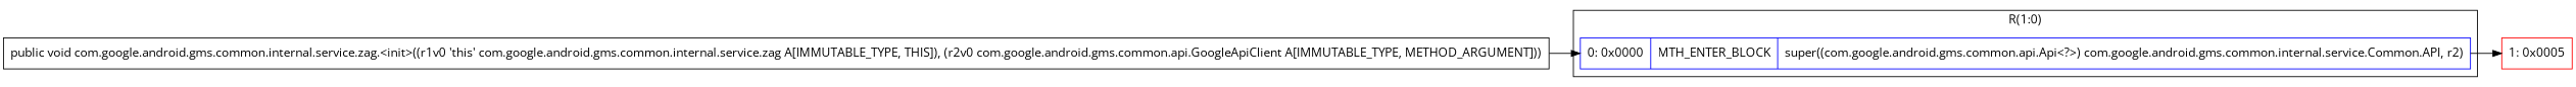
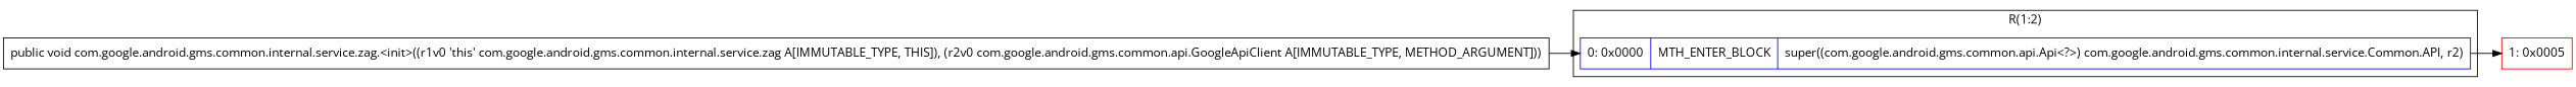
  digraph {
    rankdir=LR
    fontname="Open Sans"
    node [shape=record fontname="Open Sans"]
    edge [fontname="Open Sans"]
    n1 [color=blue label="{0\:\ 0x0000|MTH_ENTER_BLOCK\l|super((com.google.android.gms.common.api.Api\<?\>) com.google.android.gms.common.internal.service.Common.API, r2)\l}"]
    n2 [color=red label="{1\:\ 0x0005}"]
    n3 [label="{public void com.google.android.gms.common.internal.service.zag.\<init\>((r1v0 'this' com.google.android.gms.common.internal.service.zag A[IMMUTABLE_TYPE, THIS]), (r2v0 com.google.android.gms.common.api.GoogleApiClient A[IMMUTABLE_TYPE, METHOD_ARGUMENT])) }"]
    subgraph cluster_1 {
-     label="R(1:0)"
+     label="R(1:2)"
      n1
    }
    n1 -> n2
    n3 -> n1
  }
